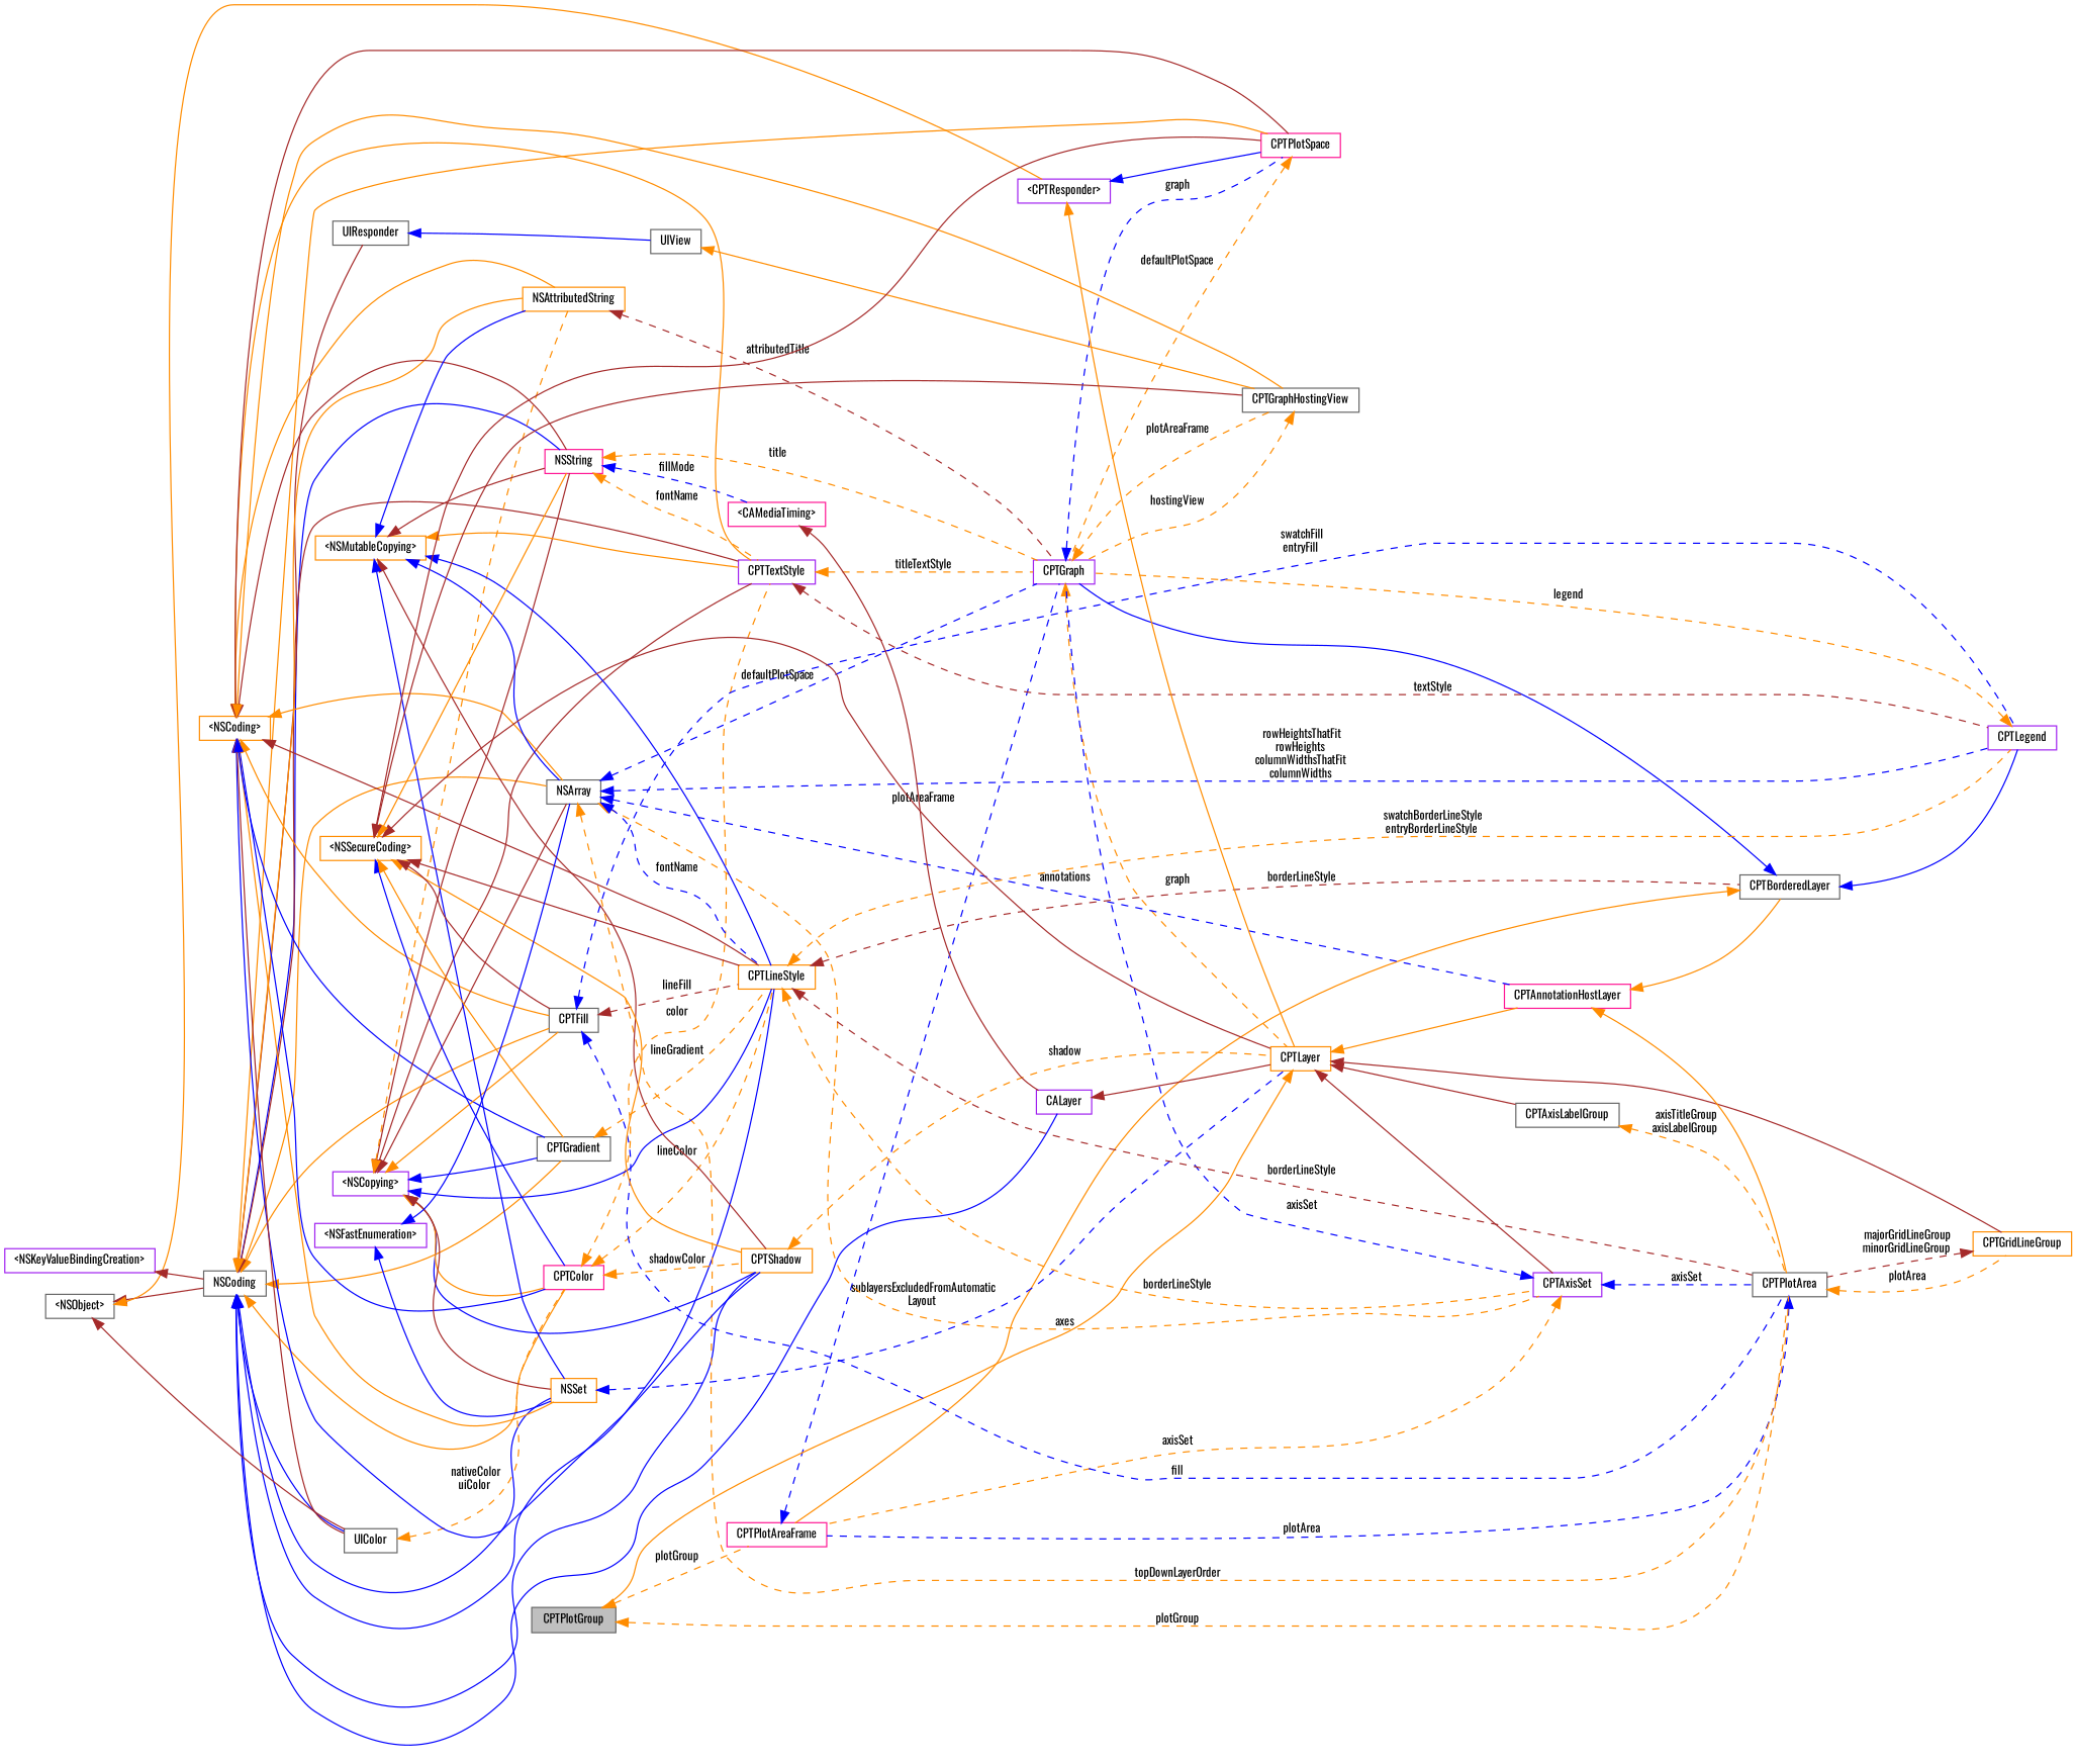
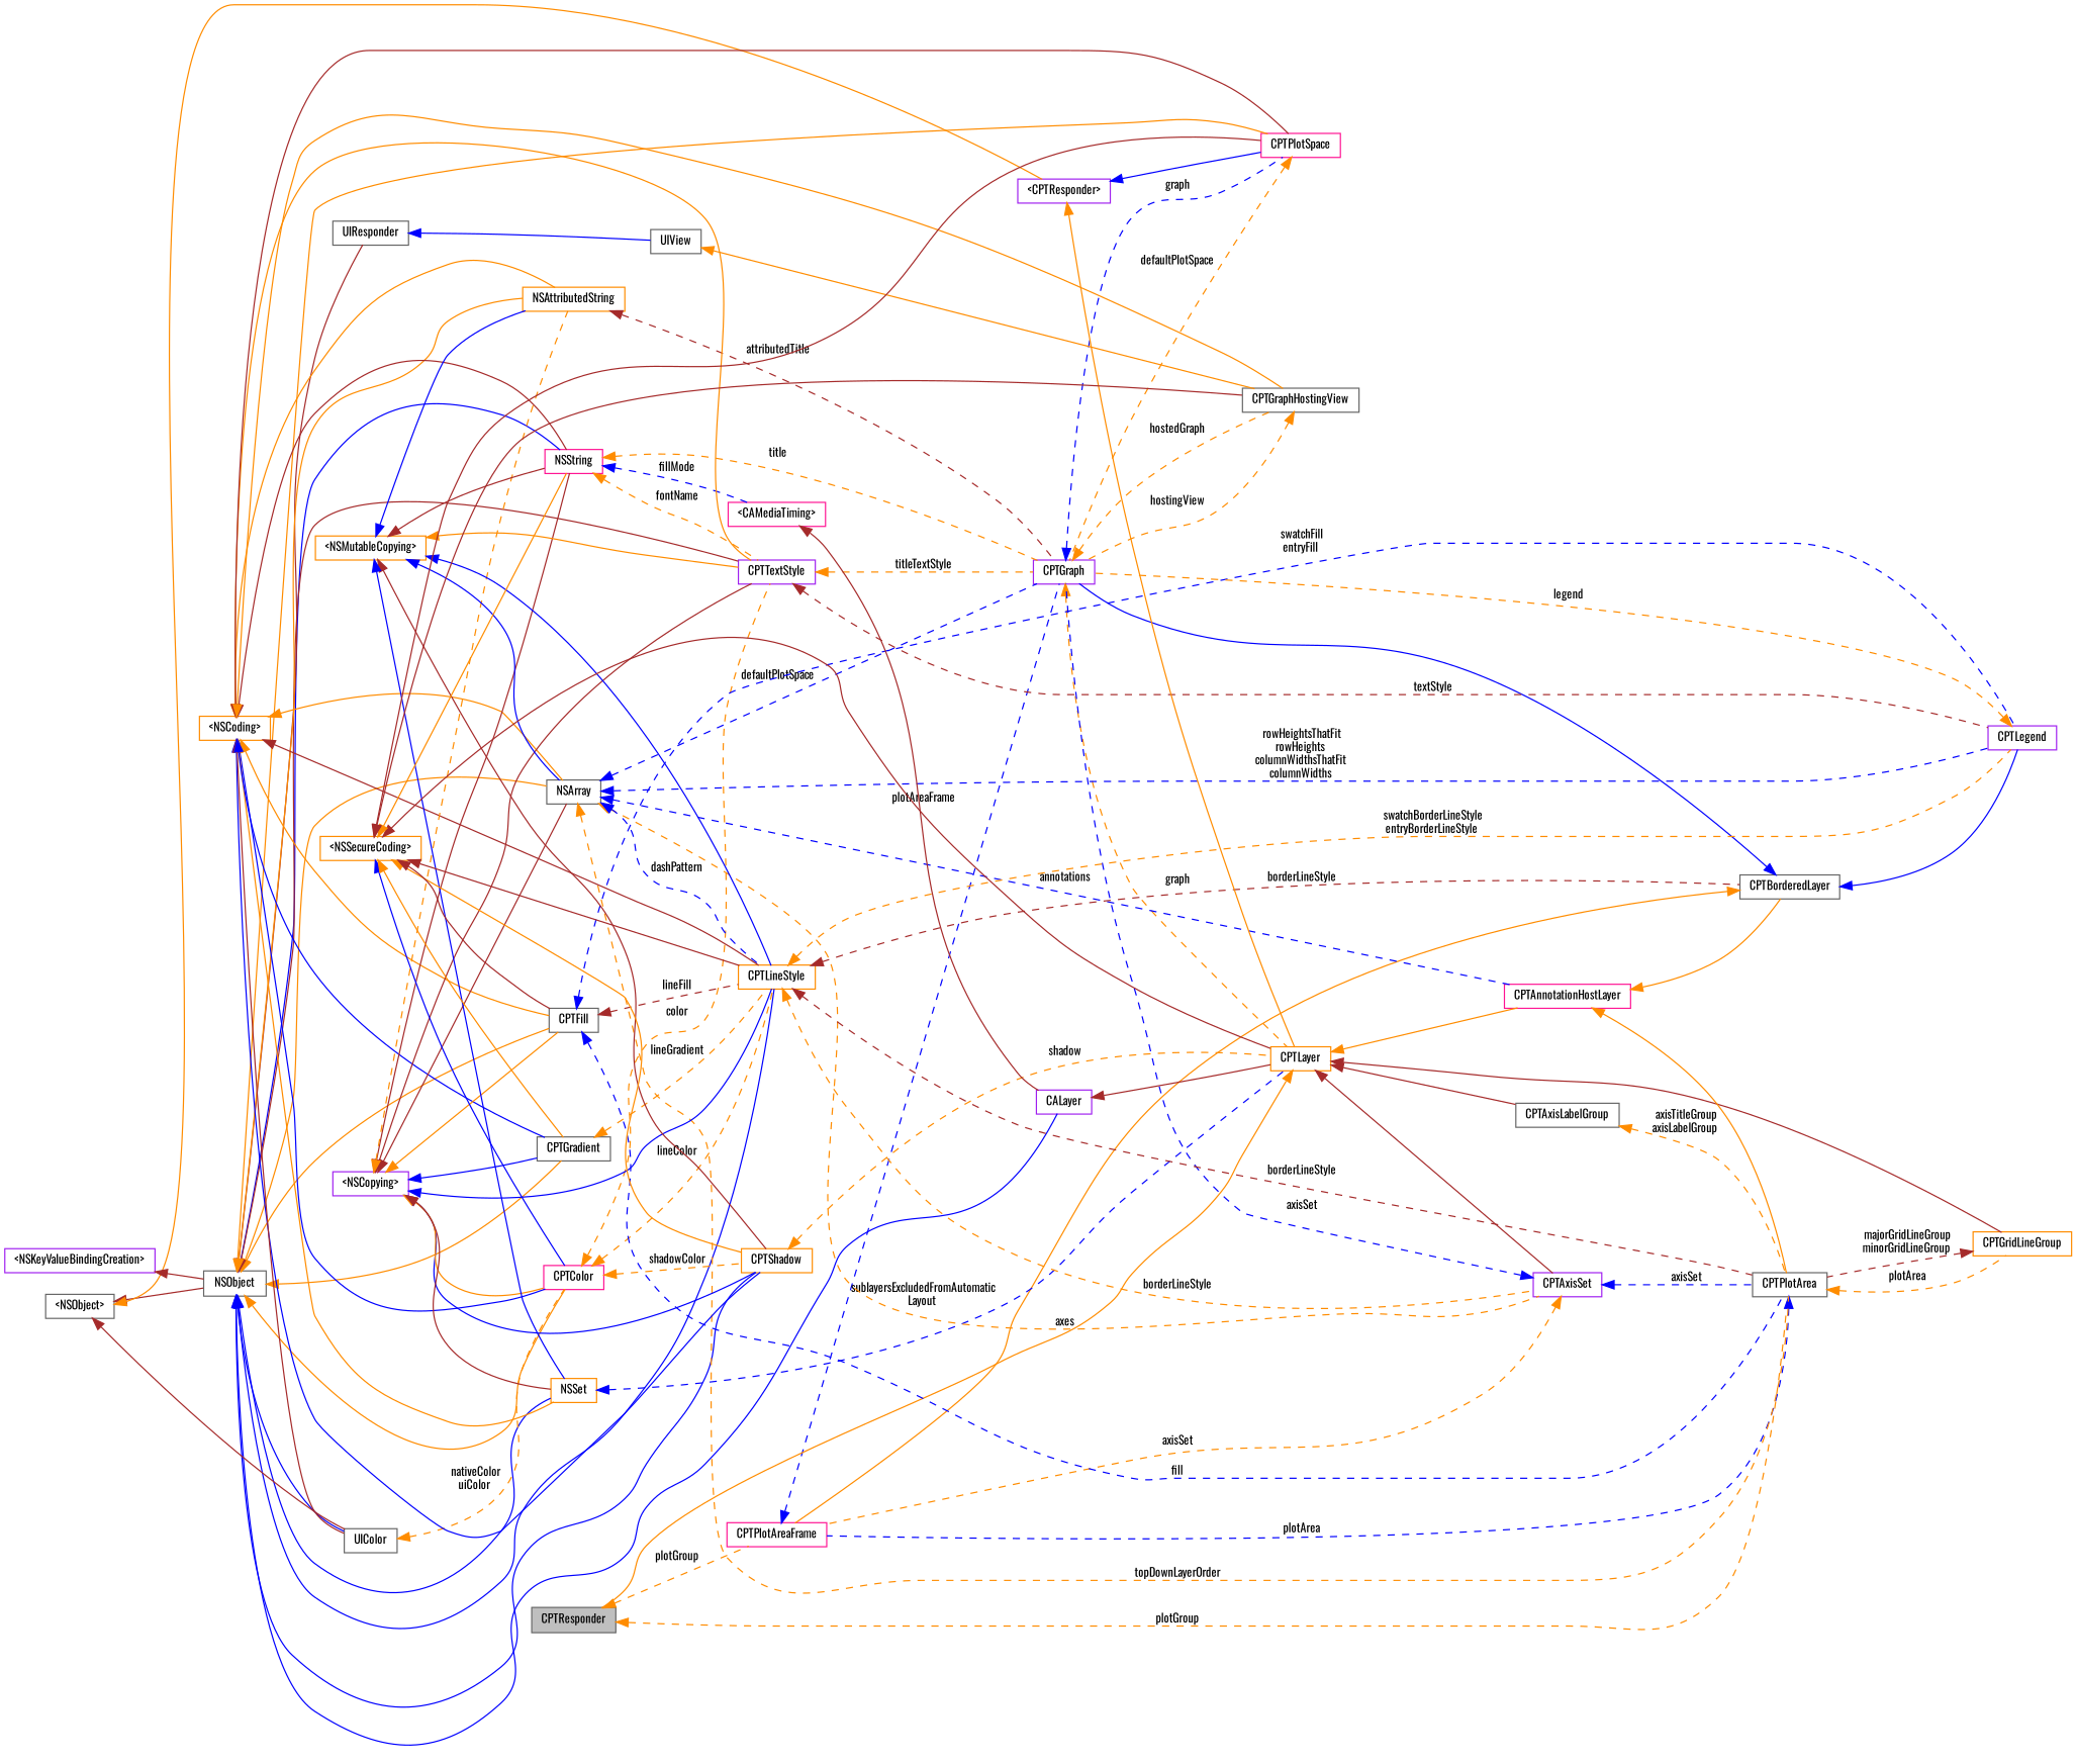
  digraph {
    fontname=Oswald
    rankdir=LR
    node [color=gray40 fontname=Oswald fontsize=10 shape=record]
    edge [color=darkorange dir=back fontname=Oswald fontsize=10 labelfontname="Lucinda Grande" labelfontsize=10 style=solid]
-   n1 [fillcolor=grey75 fontcolor=black height=0.2 label=CPTPlotGroup style=filled width=0.4]
+   n1 [fillcolor=grey75 fontcolor=black height=0.2 label=CPTResponder style=filled width=0.4]
    n2 [color=deeppink height=0.2 label=CPTPlotAreaFrame width=0.4]
    n3 [height=0.2 label=CPTPlotArea width=0.4]
    n4 [color=purple height=0.2 label=CPTGraph width=0.4]
    n5 [color=darkorange height=0.2 label=CPTGridLineGroup width=0.4]
    n6 [color=darkorange height=0.2 label=CPTLayer width=0.4]
    n7 [color=deeppink height=0.2 label=CPTAnnotationHostLayer width=0.4]
    n8 [color=purple height=0.2 label=CPTAxisSet width=0.4]
    n9 [height=0.2 label=CPTAxisLabelGroup width=0.4]
    n10 [height=0.2 label=CPTBorderedLayer width=0.4]
    n11 [color=purple height=0.2 label=CALayer width=0.4]
-   n12 [height=0.2 label=NSCoding width=0.4]
+   n12 [height=0.2 label=NSObject width=0.4]
    n13 [color=deeppink height=0.2 label=NSString width=0.4]
    n14 [color=darkorange height=0.2 label=CPTShadow width=0.4]
    n15 [color=deeppink height=0.2 label=CPTColor width=0.4]
    n16 [height=0.2 label=UIColor width=0.4]
    n17 [color=darkorange height=0.2 label=NSSet width=0.4]
    n18 [height=0.2 label=NSArray width=0.4]
    n19 [height=0.2 label=CPTFill width=0.4]
    n20 [color=darkorange height=0.2 label=CPTLineStyle width=0.4]
    n21 [height=0.2 label=CPTGradient width=0.4]
    n22 [color=purple height=0.2 label=CPTTextStyle width=0.4]
    n23 [height=0.2 label=UIResponder width=0.4]
    n24 [color=darkorange height=0.2 label=NSAttributedString width=0.4]
    n25 [color=deeppink height=0.2 label=CPTPlotSpace width=0.4]
    n26 [color=deeppink height=0.2 label="\<CAMediaTiming\>" width=0.4]
    n27 [color=purple height=0.2 label=CPTLegend width=0.4]
    n28 [height=0.2 label=UIView width=0.4]
    n29 [height=0.2 label="\<NSObject\>" width=0.4]
    n30 [color=purple height=0.2 label="\<CPTResponder\>" width=0.4]
    n31 [color=purple height=0.2 label="\<NSKeyValueBindingCreation\>" width=0.4]
    n32 [height=0.2 label=CPTGraphHostingView width=0.4]
    n33 [color=darkorange height=0.2 label="\<NSCoding\>" width=0.4]
    n34 [color=purple height=0.2 label="\<NSCopying\>" width=0.4]
    n35 [color=darkorange height=0.2 label="\<NSMutableCopying\>" width=0.4]
    n36 [color=darkorange height=0.2 label="\<NSSecureCoding\>" width=0.4]
-   n37 [color=purple height=0.2 label="\<NSFastEnumeration\>" width=0.4]
    n1 -> n2 [label=" plotGroup" style=dashed]
    n1 -> n3 [label=" plotGroup" style=dashed]
    n2 -> n4 [color=blue label=" plotAreaFrame" style=dashed]
    n3 -> n2 [color=blue label=" plotArea" style=dashed]
    n3 -> n5 [label=" plotArea" style=dashed]
    n4 -> n6 [label=" graph" style=dashed]
    n4 -> n25 [color=blue label=" graph" style=dashed]
-   n4 -> n32 [label=" plotAreaFrame" style=dashed]
+   n4 -> n32 [label=" hostedGraph" style=dashed]
    n5 -> n3 [color=brown label=" majorGridLineGroup\nminorGridLineGroup" style=dashed]
    n6 -> n1
    n6 -> n5 [color=brown]
    n6 -> n7
    n6 -> n8 [color=brown]
    n6 -> n9 [color=brown]
    n7 -> n3
    n7 -> n10
    n8 -> n2 [label=" axisSet" style=dashed]
    n8 -> n3 [color=blue label=" axisSet" style=dashed]
    n8 -> n4 [color=blue label=" axisSet" style=dashed]
    n9 -> n3 [label=" axisTitleGroup\naxisLabelGroup" style=dashed]
    n10 -> n2
    n10 -> n4 [color=blue]
    n10 -> n27 [color=blue]
    n11 -> n6 [color=brown]
    n12 -> n11 [color=blue]
    n12 -> n13 [color=blue]
    n12 -> n14 [color=blue]
    n12 -> n15
    n12 -> n16 [color=blue]
    n12 -> n17 [color=blue]
    n12 -> n18
    n12 -> n19
    n12 -> n20 [color=blue]
    n12 -> n21
    n12 -> n22 [color=brown]
    n12 -> n23 [color=brown]
    n12 -> n24
    n12 -> n25
    n13 -> n4 [label=" title" style=dashed]
    n13 -> n22 [label=" fontName" style=dashed]
    n13 -> n26 [color=blue label=" fillMode" style=dashed]
    n14 -> n6 [label=" shadow" style=dashed]
    n15 -> n14 [label=" shadowColor" style=dashed]
    n15 -> n20 [label=" lineColor" style=dashed]
    n15 -> n22 [label=" color" style=dashed]
    n16 -> n15 [label=" nativeColor\nuiColor" style=dashed]
    n17 -> n6 [color=blue label=" sublayersExcludedFromAutomatic\lLayout" style=dashed]
    n18 -> n3 [label=" topDownLayerOrder" style=dashed]
    n18 -> n4 [color=blue label=" defaultPlotSpace" style=dashed]
    n18 -> n7 [color=blue label=" annotations" style=dashed]
    n18 -> n8 [label=" axes" style=dashed]
-   n18 -> n20 [color=blue label=" fontName" style=dashed]
+   n18 -> n20 [color=blue label=" dashPattern" style=dashed]
    n18 -> n27 [color=blue label=" rowHeightsThatFit\nrowHeights\ncolumnWidthsThatFit\ncolumnWidths" style=dashed]
    n19 -> n3 [color=blue label=" fill" style=dashed]
    n19 -> n20 [color=brown label=" lineFill" style=dashed]
    n19 -> n27 [color=blue label=" swatchFill\nentryFill" style=dashed]
    n20 -> n3 [color=brown label=" borderLineStyle" style=dashed]
    n20 -> n8 [label=" borderLineStyle" style=dashed]
    n20 -> n10 [color=brown label=" borderLineStyle" style=dashed]
    n20 -> n27 [label=" swatchBorderLineStyle\nentryBorderLineStyle" style=dashed]
    n21 -> n20 [label=" lineGradient" style=dashed]
    n22 -> n4 [label=" titleTextStyle" style=dashed]
    n22 -> n27 [color=brown label=" textStyle" style=dashed]
    n23 -> n28 [color=blue]
    n24 -> n4 [color=brown label=" attributedTitle" style=dashed]
    n25 -> n4 [label=" defaultPlotSpace" style=dashed]
    n26 -> n11 [color=brown]
    n27 -> n4 [label=" legend" style=dashed]
    n28 -> n32
    n29 -> n12 [color=brown]
    n29 -> n16 [color=brown]
    n29 -> n30
    n30 -> n6
    n30 -> n25 [color=blue]
    n31 -> n12 [color=brown]
    n32 -> n4 [label=" hostingView" style=dashed]
    n33 -> n13 [color=brown]
    n33 -> n14 [color=blue]
    n33 -> n15 [color=blue]
    n33 -> n16 [color=brown]
    n33 -> n17
    n33 -> n18
    n33 -> n19
    n33 -> n20 [color=brown]
    n33 -> n21 [color=blue]
    n33 -> n22
    n33 -> n24
    n33 -> n25 [color=brown]
    n33 -> n32
    n34 -> n13 [color=brown]
    n34 -> n14 [color=blue]
    n34 -> n15
    n34 -> n17 [color=brown]
    n34 -> n18 [color=brown]
    n34 -> n19
    n34 -> n20 [color=blue]
    n34 -> n21 [color=blue]
    n34 -> n22 [color=brown]
    n34 -> n24 [style=dashed]
    n35 -> n13 [color=brown]
    n35 -> n14 [color=brown]
    n35 -> n17 [color=blue]
    n35 -> n18 [color=blue]
    n35 -> n20 [color=blue]
    n35 -> n22
    n35 -> n24 [color=blue]
    n36 -> n6 [color=brown]
    n36 -> n13
    n36 -> n14
    n36 -> n15 [color=blue]
    n36 -> n19 [color=brown]
    n36 -> n20 [color=brown]
    n36 -> n21
    n36 -> n25 [color=brown]
    n36 -> n32 [color=brown]
-   n37 -> n17 [color=blue]
-   n37 -> n18 [color=blue]
  }
